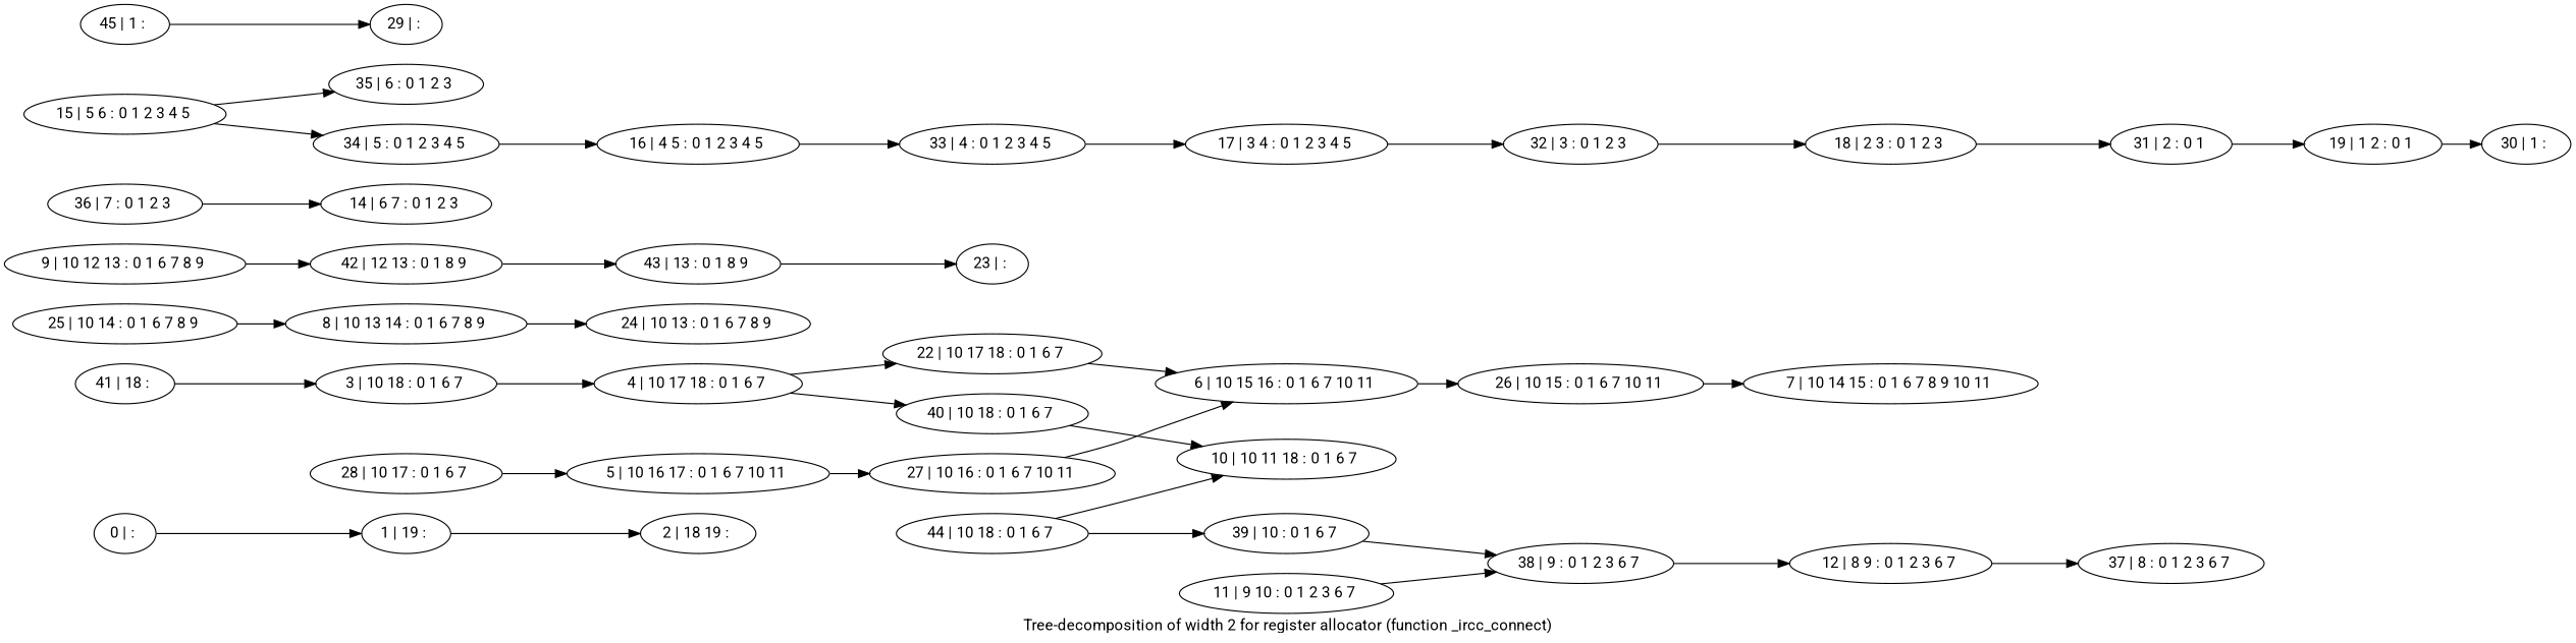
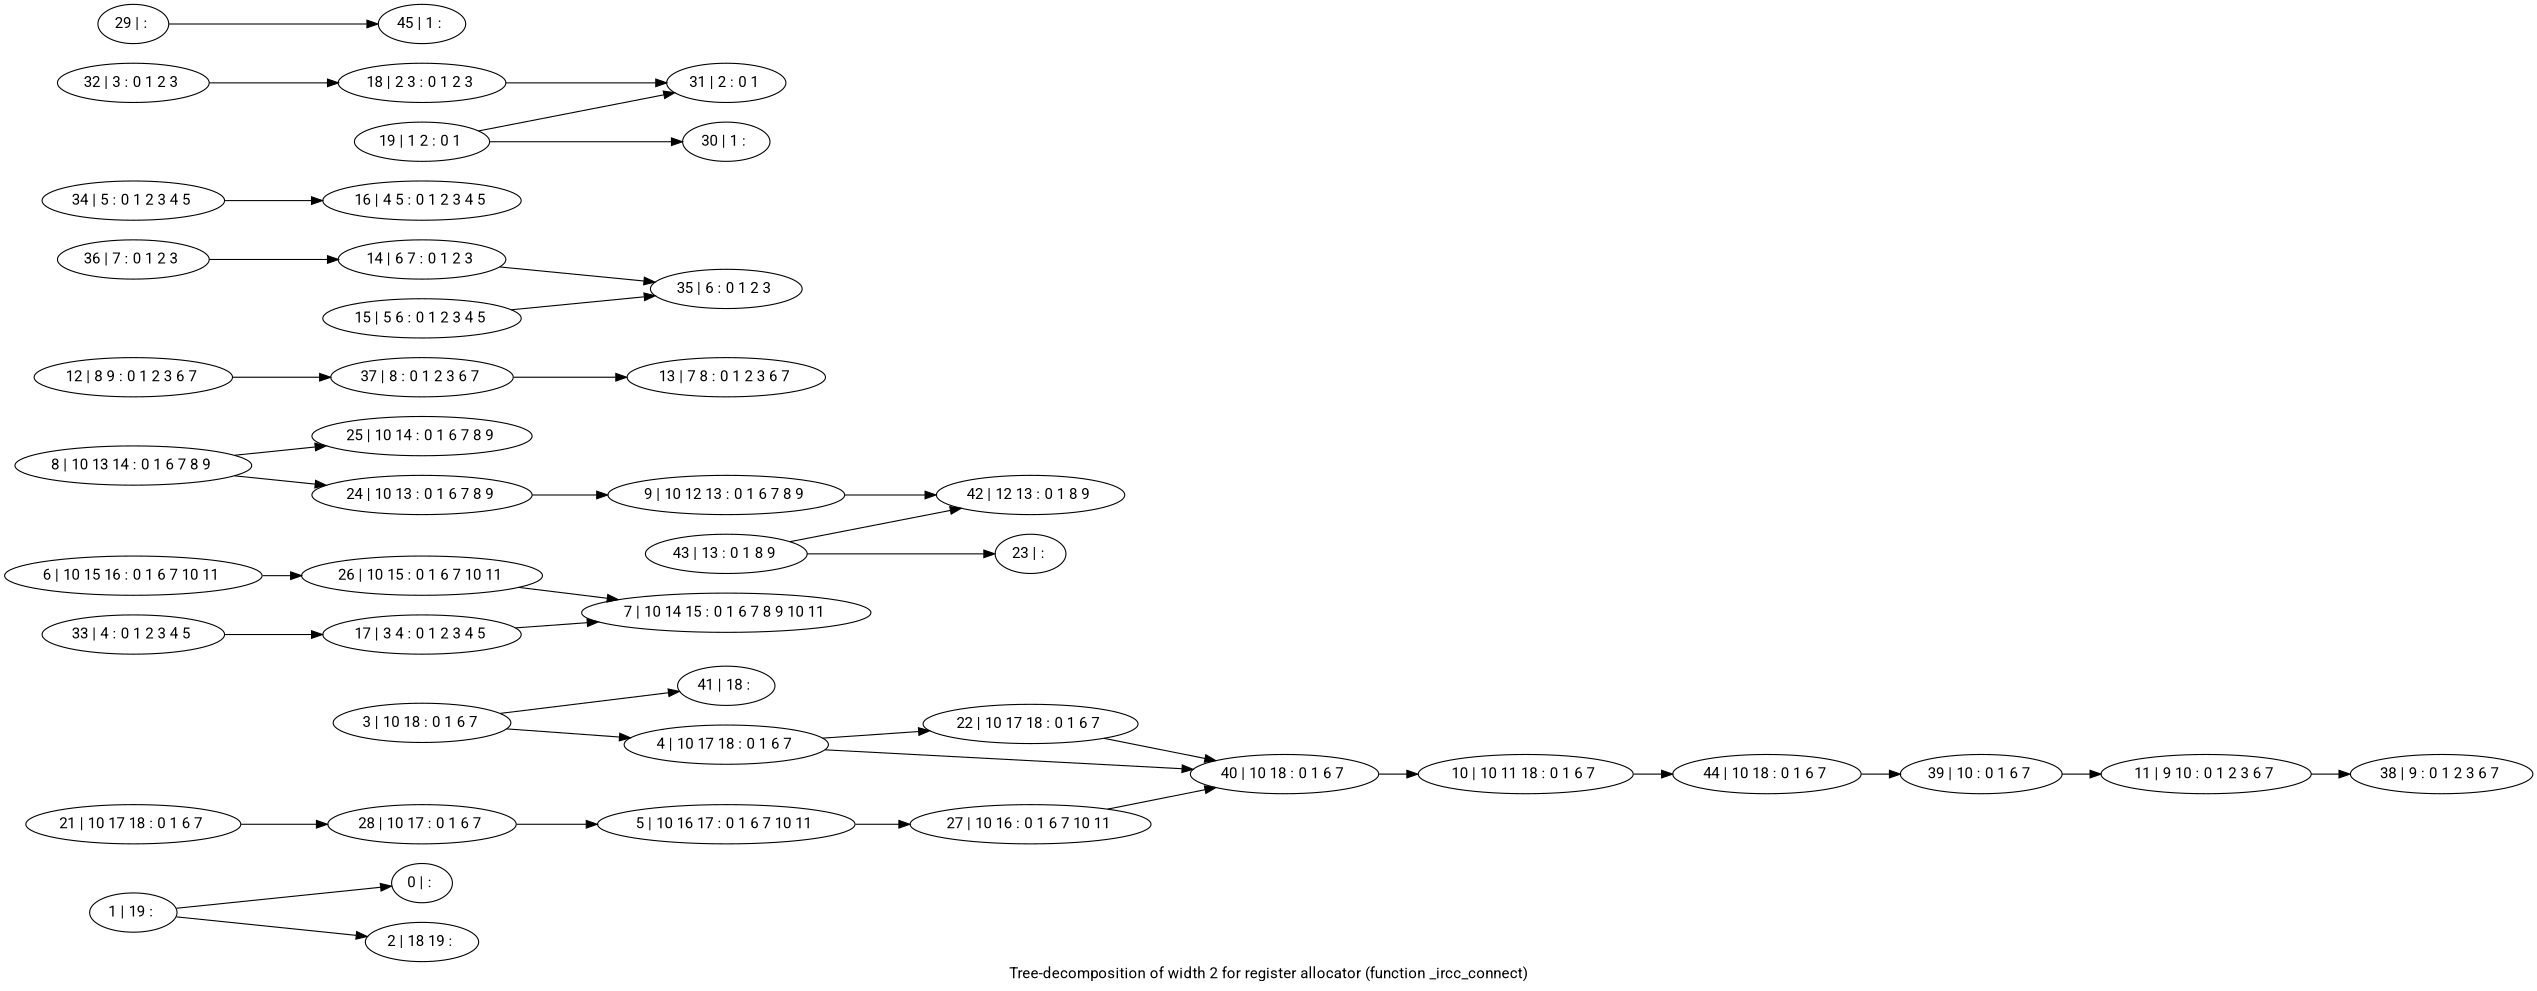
  digraph {
    fontname=Roboto
    label="Tree-decomposition of width 2 for register allocator (function _ircc_connect)"
    rankdir=LR
    node [fontname=Roboto]
    edge [fontname=Roboto]
    n1 [label="0 | : "]
    n2 [label="1 | 19 : "]
    n3 [label="2 | 18 19 : "]
    n4 [label="41 | 18 : "]
    n5 [label="3 | 10 18 : 0 1 6 7 "]
    n6 [label="4 | 10 17 18 : 0 1 6 7 "]
    n7 [label="22 | 10 17 18 : 0 1 6 7 "]
    n8 [label="40 | 10 18 : 0 1 6 7 "]
+   n9 [label="21 | 10 17 18 : 0 1 6 7 "]
    n10 [label="28 | 10 17 : 0 1 6 7 "]
    n11 [label="5 | 10 16 17 : 0 1 6 7 10 11 "]
    n12 [label="27 | 10 16 : 0 1 6 7 10 11 "]
    n13 [label="6 | 10 15 16 : 0 1 6 7 10 11 "]
    n14 [label="26 | 10 15 : 0 1 6 7 10 11 "]
    n15 [label="7 | 10 14 15 : 0 1 6 7 8 9 10 11 "]
    n16 [label="25 | 10 14 : 0 1 6 7 8 9 "]
    n17 [label="8 | 10 13 14 : 0 1 6 7 8 9 "]
    n18 [label="24 | 10 13 : 0 1 6 7 8 9 "]
    n19 [label="9 | 10 12 13 : 0 1 6 7 8 9 "]
    n20 [label="42 | 12 13 : 0 1 8 9 "]
    n21 [label="43 | 13 : 0 1 8 9 "]
    n22 [label="10 | 10 11 18 : 0 1 6 7 "]
    n23 [label="44 | 10 18 : 0 1 6 7 "]
    n24 [label="39 | 10 : 0 1 6 7 "]
    n25 [label="11 | 9 10 : 0 1 2 3 6 7 "]
    n26 [label="38 | 9 : 0 1 2 3 6 7 "]
    n27 [label="12 | 8 9 : 0 1 2 3 6 7 "]
    n28 [label="37 | 8 : 0 1 2 3 6 7 "]
+   n29 [label="13 | 7 8 : 0 1 2 3 6 7 "]
    n30 [label="36 | 7 : 0 1 2 3 "]
    n31 [label="14 | 6 7 : 0 1 2 3 "]
    n32 [label="35 | 6 : 0 1 2 3 "]
    n33 [label="15 | 5 6 : 0 1 2 3 4 5 "]
    n34 [label="34 | 5 : 0 1 2 3 4 5 "]
    n35 [label="16 | 4 5 : 0 1 2 3 4 5 "]
    n36 [label="33 | 4 : 0 1 2 3 4 5 "]
    n37 [label="17 | 3 4 : 0 1 2 3 4 5 "]
    n38 [label="32 | 3 : 0 1 2 3 "]
    n39 [label="18 | 2 3 : 0 1 2 3 "]
    n40 [label="31 | 2 : 0 1 "]
    n41 [label="19 | 1 2 : 0 1 "]
    n42 [label="30 | 1 : "]
    n43 [label="45 | 1 : "]
    n44 [label="29 | : "]
    n45 [label="23 | : "]
-   n1 -> n2
+   n2 -> n1
    n2 -> n3
-   n4 -> n5
+   n5 -> n4
    n5 -> n6
    n6 -> n7
    n6 -> n8
-   n7 -> n13
+   n7 -> n8
    n8 -> n22
+   n9 -> n10
    n10 -> n11
    n11 -> n12
-   n12 -> n13
+   n12 -> n8
    n13 -> n14
    n14 -> n15
-   n16 -> n17
+   n17 -> n16
    n17 -> n18
+   n18 -> n19
    n19 -> n20
-   n20 -> n21
+   n21 -> n20
    n21 -> n45
-   n23 -> n22
+   n22 -> n23
    n23 -> n24
-   n24 -> n26
+   n24 -> n25
    n25 -> n26
-   n26 -> n27
    n27 -> n28
+   n28 -> n29
    n30 -> n31
+   n31 -> n32
    n33 -> n32
-   n33 -> n34
    n34 -> n35
-   n35 -> n36
    n36 -> n37
-   n37 -> n38
+   n37 -> n15
    n38 -> n39
    n39 -> n40
-   n40 -> n41
+   n41 -> n40
    n41 -> n42
-   n43 -> n44
+   n44 -> n43
  }
